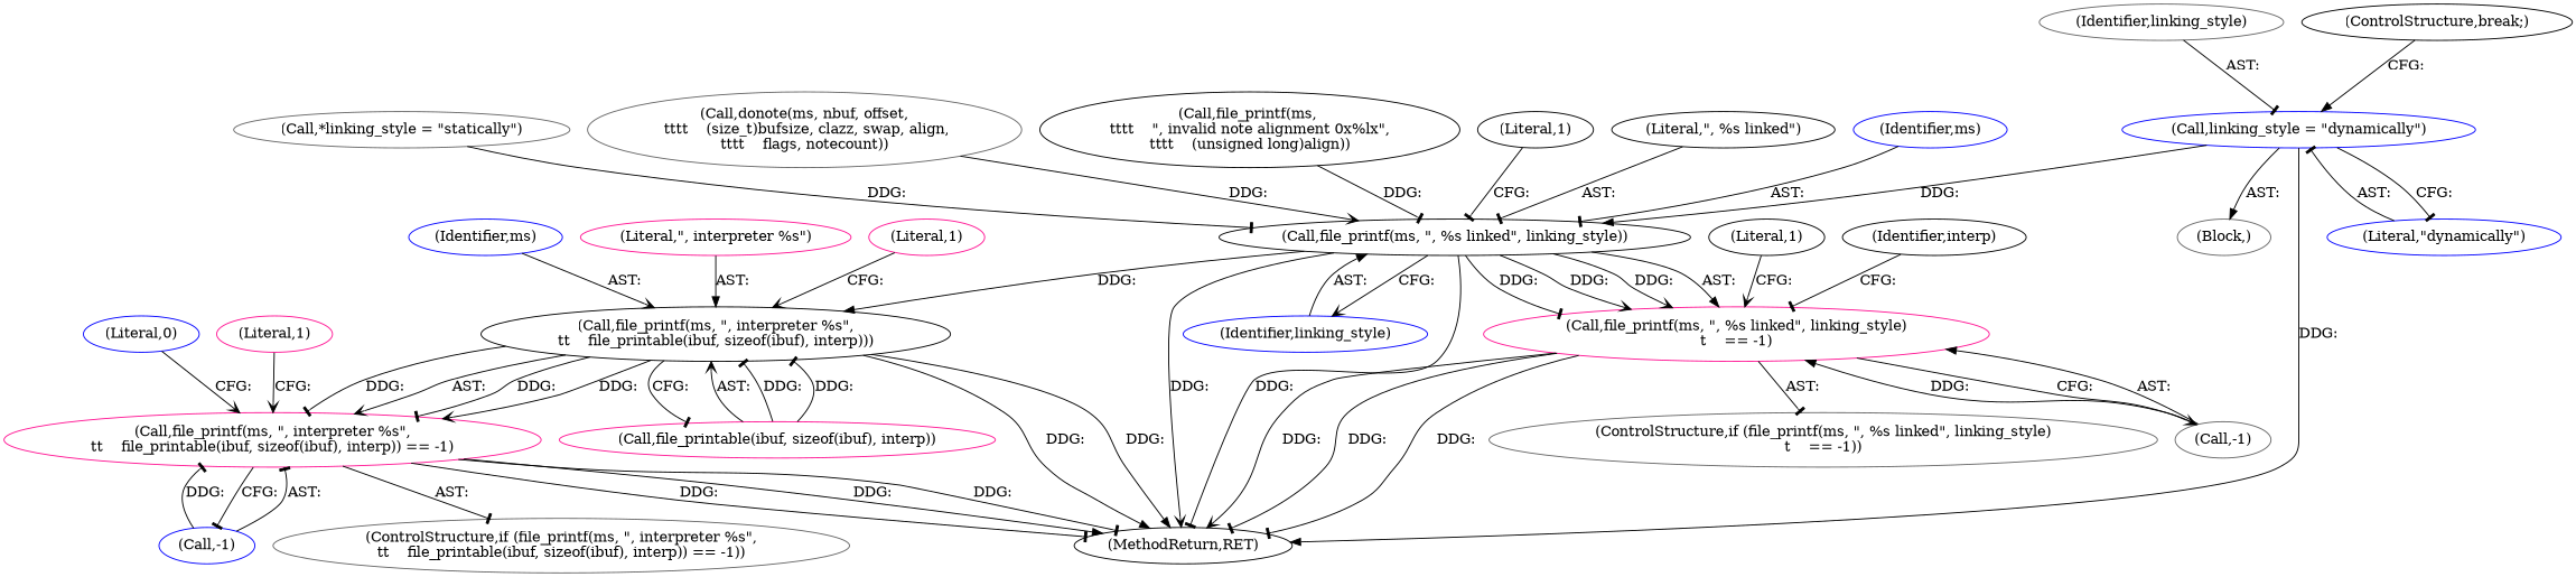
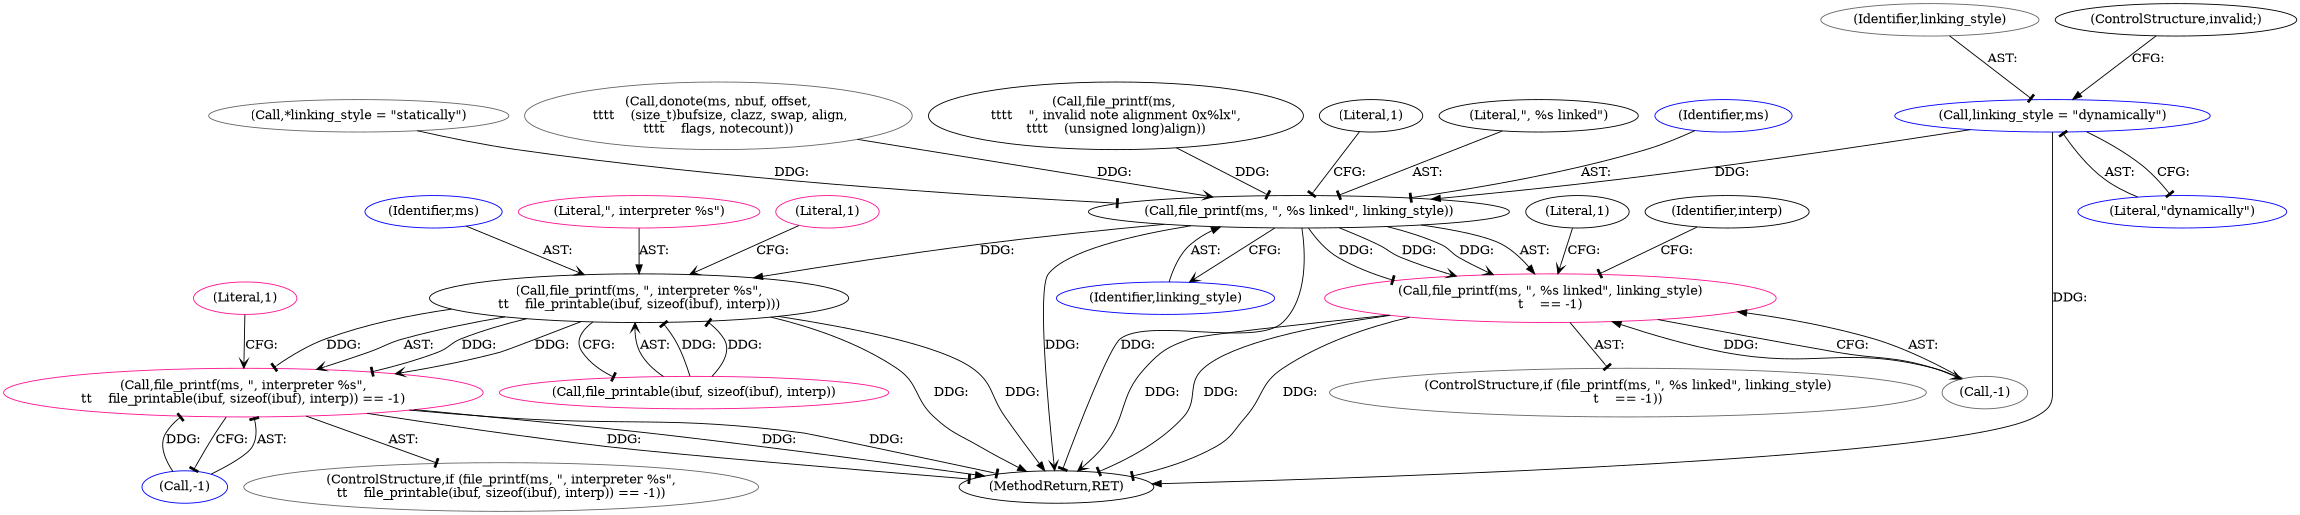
  digraph {
    node [color=black]
    edge [arrowhead=tee]
    n1 [color=blue label="(Call,linking_style = \"dynamically\")"]
    n2 [label="(Call,file_printf(ms, \", %s linked\", linking_style))"]
-   n3 [color=gray40 label="(Block,)"]
    n4 [label="(MethodReturn,RET)"]
    n5 [color=blue label="(Literal,\"dynamically\")"]
    n6 [color=deeppink label="(Call,file_printf(ms, \", %s linked\", linking_style)\n\t    == -1)"]
    n7 [label="(Call,file_printf(ms, \", interpreter %s\",\n\t\t    file_printable(ibuf, sizeof(ibuf), interp)))"]
    n8 [color=blue label="(Identifier,linking_style)"]
    n9 [color=gray40 label="(ControlStructure,if (file_printf(ms, \", %s linked\", linking_style)\n\t    == -1))"]
    n10 [color=gray40 label="(Call,-1)"]
    n11 [color=deeppink label="(Call,file_printf(ms, \", interpreter %s\",\n\t\t    file_printable(ibuf, sizeof(ibuf), interp)) == -1)"]
    n12 [color=deeppink label="(Call,file_printable(ibuf, sizeof(ibuf), interp))"]
    n13 [color=gray40 label="(ControlStructure,if (file_printf(ms, \", interpreter %s\",\n\t\t    file_printable(ibuf, sizeof(ibuf), interp)) == -1))"]
    n14 [color=blue label="(Call,-1)"]
    n15 [label="(Call,file_printf(ms, \n\t\t\t\t    \", invalid note alignment 0x%lx\",\n\t\t\t\t    (unsigned long)align))"]
    n16 [label="(Literal,1)"]
-   n17 [color=blue label="(Literal,0)"]
    n18 [color=deeppink label="(Literal,1)"]
    n19 [label="(Literal,1)"]
    n20 [color=deeppink label="(Literal,1)"]
    n21 [color=gray40 label="(Identifier,linking_style)"]
    n22 [label="(Identifier,interp)"]
-   n23 [label="(ControlStructure,break;)"]
+   n23 [label="(ControlStructure,invalid;)"]
    n24 [label="(Literal,\", %s linked\")"]
    n25 [color=blue label="(Identifier,ms)"]
    n26 [color=blue label="(Identifier,ms)"]
    n27 [color=gray40 label="(Call,*linking_style = \"statically\")"]
    n28 [color=gray40 label="(Call,donote(ms, nbuf, offset,\n \t\t\t\t    (size_t)bufsize, clazz, swap, align,\n\t\t\t\t    flags, notecount))"]
    n29 [color=deeppink label="(Literal,\", interpreter %s\")"]
    n1 -> n2 [arrowhead=normal label="DDG: "]
-   n1 -> n3 [arrowhead=normal label="AST: "]
    n1 -> n4 [arrowhead=normal label="DDG: "]
    n1 -> n5 [label="CFG: "]
    n2 -> n4 [label="DDG: "]
    n2 -> n4 [arrowhead=vee label="DDG: "]
    n2 -> n6 [arrowhead=normal label="AST: "]
    n2 -> n6 [label="DDG: "]
    n2 -> n6 [arrowhead=vee label="DDG: "]
    n2 -> n6 [arrowhead=vee label="DDG: "]
    n2 -> n7 [arrowhead=normal label="DDG: "]
    n2 -> n8 [arrowhead=vee label="CFG: "]
    n5 -> n1 [label="AST: "]
    n6 -> n4 [label="DDG: "]
    n6 -> n4 [arrowhead=vee label="DDG: "]
    n6 -> n4 [label="DDG: "]
    n6 -> n9 [label="AST: "]
    n6 -> n10 [arrowhead=vee label="CFG: "]
    n7 -> n4 [arrowhead=normal label="DDG: "]
    n7 -> n4 [arrowhead=normal label="DDG: "]
    n7 -> n11 [arrowhead=vee label="AST: "]
    n7 -> n11 [label="DDG: "]
    n7 -> n11 [arrowhead=vee label="DDG: "]
    n7 -> n11 [label="DDG: "]
    n7 -> n12 [label="CFG: "]
    n8 -> n2 [arrowhead=normal label="AST: "]
    n10 -> n6 [arrowhead=normal label="AST: "]
    n10 -> n6 [arrowhead=normal label="DDG: "]
    n11 -> n4 [arrowhead=normal label="DDG: "]
    n11 -> n4 [label="DDG: "]
    n11 -> n4 [label="DDG: "]
    n11 -> n13 [label="AST: "]
    n11 -> n14 [label="CFG: "]
    n12 -> n7 [arrowhead=vee label="AST: "]
    n12 -> n7 [label="DDG: "]
    n12 -> n7 [label="DDG: "]
    n14 -> n11 [label="AST: "]
    n14 -> n11 [label="DDG: "]
    n15 -> n2 [label="DDG: "]
    n16 -> n6 [arrowhead=vee label="CFG: "]
-   n17 -> n11 [arrowhead=vee label="CFG: "]
    n18 -> n7 [arrowhead=vee label="CFG: "]
    n19 -> n2 [label="CFG: "]
    n20 -> n11 [arrowhead=vee label="CFG: "]
    n21 -> n1 [label="AST: "]
    n22 -> n6 [label="CFG: "]
    n23 -> n1 [arrowhead=normal label="CFG: "]
    n24 -> n2 [label="AST: "]
    n25 -> n7 [arrowhead=vee label="AST: "]
    n26 -> n2 [label="AST: "]
    n27 -> n2 [label="DDG: "]
    n28 -> n2 [arrowhead=vee label="DDG: "]
    n29 -> n7 [arrowhead=normal label="AST: "]
  }
